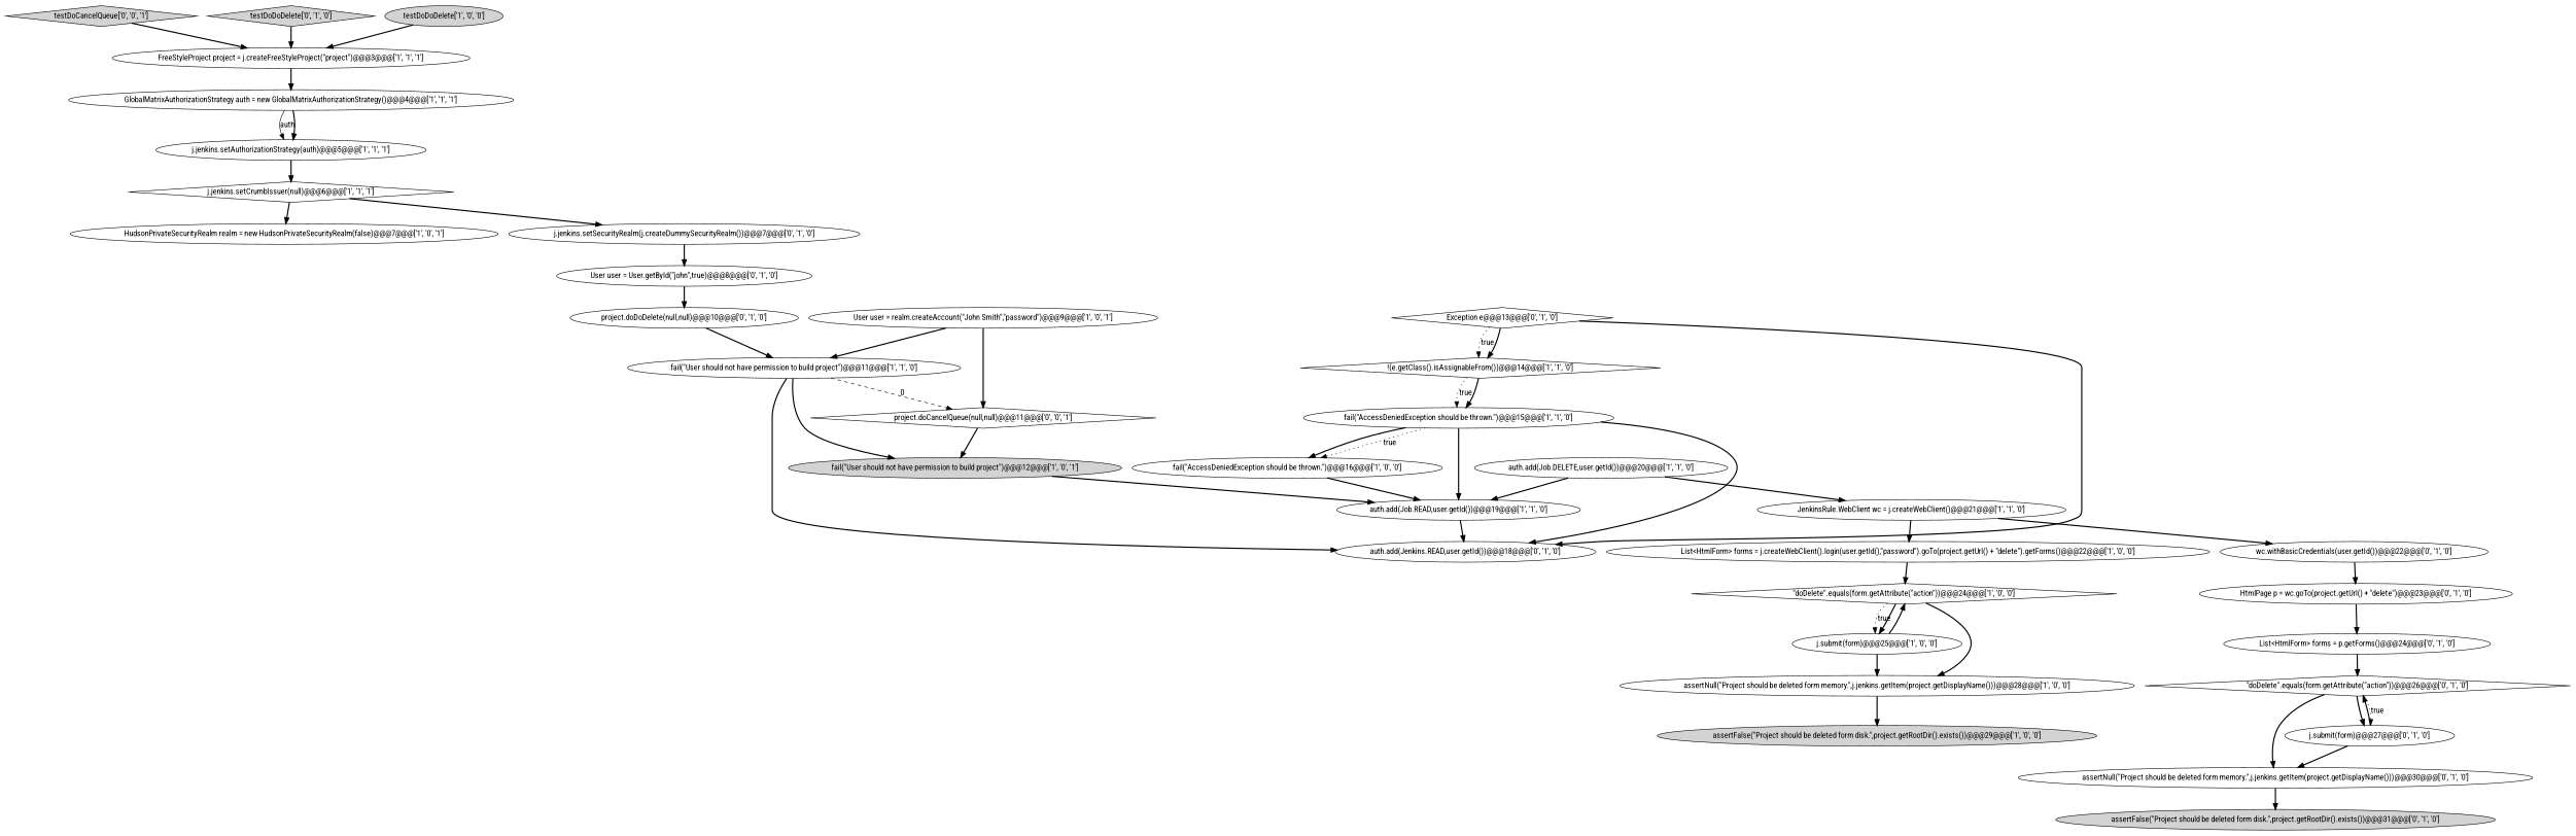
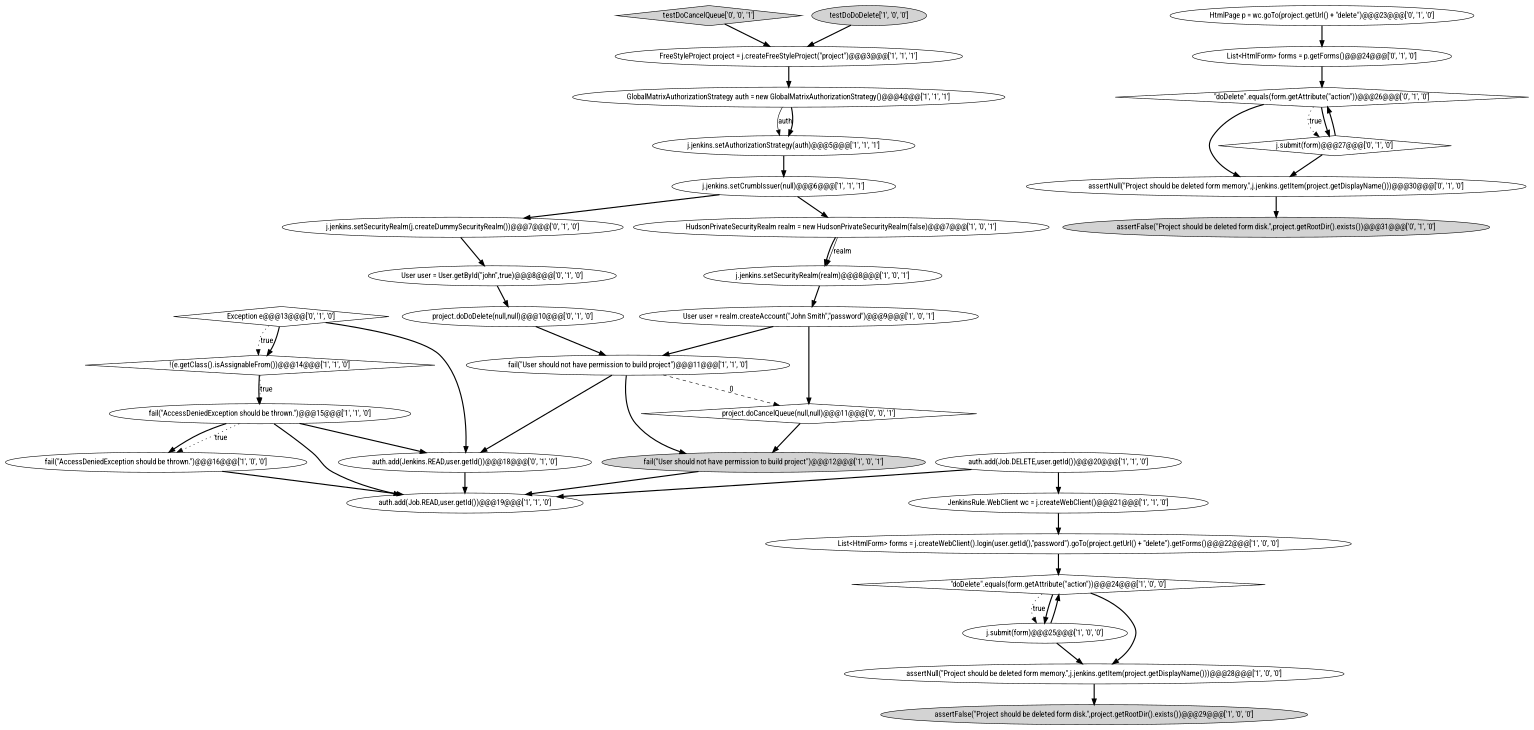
  digraph {
    fontname="Roboto Condensed"
    node [fillcolor=white fontname="Roboto Condensed" shape=ellipse style=filled]
    edge [fontname="Roboto Condensed" style=bold]
    n1 [label="auth.add(Jenkins.READ,user.getId())@@@18@@@['0', '1', '0']"]
    n2 [label="auth.add(Job.READ,user.getId())@@@19@@@['1', '1', '0']"]
    n3 [label="assertNull(\"Project should be deleted form memory.\",j.jenkins.getItem(project.getDisplayName()))@@@30@@@['0', '1', '0']"]
    n4 [fillcolor=lightgray label="assertFalse(\"Project should be deleted form disk.\",project.getRootDir().exists())@@@31@@@['0', '1', '0']"]
    n5 [label="FreeStyleProject project = j.createFreeStyleProject(\"project\")@@@3@@@['1', '1', '1']"]
    n6 [label="GlobalMatrixAuthorizationStrategy auth = new GlobalMatrixAuthorizationStrategy()@@@4@@@['1', '1', '1']"]
    n7 [label="j.jenkins.setAuthorizationStrategy(auth)@@@5@@@['1', '1', '1']"]
    n8 [label="HudsonPrivateSecurityRealm realm = new HudsonPrivateSecurityRealm(false)@@@7@@@['1', '0', '1']"]
+   n9 [label="j.jenkins.setSecurityRealm(realm)@@@8@@@['1', '0', '1']"]
    n10 [label="User user = realm.createAccount(\"John Smith\",\"password\")@@@9@@@['1', '0', '1']"]
    n11 [label="fail(\"User should not have permission to build project\")@@@11@@@['1', '1', '0']"]
    n12 [label="project.doCancelQueue(null,null)@@@11@@@['0', '0', '1']" shape=diamond]
    n13 [fillcolor=lightgray label="fail(\"User should not have permission to build project\")@@@12@@@['1', '0', '1']"]
    n14 [label="User user = User.getById(\"john\",true)@@@8@@@['0', '1', '0']"]
    n15 [label="project.doDoDelete(null,null)@@@10@@@['0', '1', '0']"]
    n16 [label="List<HtmlForm> forms = p.getForms()@@@24@@@['0', '1', '0']"]
    n17 [label="\"doDelete\".equals(form.getAttribute(\"action\"))@@@26@@@['0', '1', '0']" shape=diamond]
-   n18 [label="j.submit(form)@@@27@@@['0', '1', '0']"]
+   n18 [label="j.submit(form)@@@27@@@['0', '1', '0']" shape=diamond]
    n19 [label="fail(\"AccessDeniedException should be thrown.\")@@@16@@@['1', '0', '0']"]
    n20 [fillcolor=lightgray label="assertFalse(\"Project should be deleted form disk.\",project.getRootDir().exists())@@@29@@@['1', '0', '0']"]
    n21 [fillcolor=lightgray label="testDoCancelQueue['0', '0', '1']" shape=diamond]
    n22 [label="\"doDelete\".equals(form.getAttribute(\"action\"))@@@24@@@['1', '0', '0']" shape=diamond]
    n23 [label="j.submit(form)@@@25@@@['1', '0', '0']"]
    n24 [label="assertNull(\"Project should be deleted form memory.\",j.jenkins.getItem(project.getDisplayName()))@@@28@@@['1', '0', '0']"]
-   n25 [fillcolor=lightgray label="testDoDoDelete['0', '1', '0']" shape=diamond]
    n26 [label="List<HtmlForm> forms = j.createWebClient().login(user.getId(),\"password\").goTo(project.getUrl() + \"delete\").getForms()@@@22@@@['1', '0', '0']"]
    n27 [label="!(e.getClass().isAssignableFrom())@@@14@@@['1', '1', '0']" shape=diamond]
    n28 [label="fail(\"AccessDeniedException should be thrown.\")@@@15@@@['1', '1', '0']"]
    n29 [label="j.jenkins.setSecurityRealm(j.createDummySecurityRealm())@@@7@@@['0', '1', '0']"]
-   n30 [label="j.jenkins.setCrumbIssuer(null)@@@6@@@['1', '1', '1']" shape=diamond]
+   n30 [label="j.jenkins.setCrumbIssuer(null)@@@6@@@['1', '1', '1']"]
    n31 [fillcolor=lightgray label="testDoDoDelete['1', '0', '0']"]
    n32 [label="auth.add(Job.DELETE,user.getId())@@@20@@@['1', '1', '0']"]
    n33 [label="JenkinsRule.WebClient wc = j.createWebClient()@@@21@@@['1', '1', '0']"]
-   n34 [label="wc.withBasicCredentials(user.getId())@@@22@@@['0', '1', '0']"]
    n35 [label="HtmlPage p = wc.goTo(project.getUrl() + \"delete\")@@@23@@@['0', '1', '0']"]
    n36 [label="Exception e@@@13@@@['0', '1', '0']" shape=diamond]
-   n2 -> n1
+   n1 -> n2
    n3 -> n4
    n5 -> n6
    n6 -> n7 [label=auth style=solid]
    n6 -> n7
    n7 -> n30
+   n8 -> n9 [label=realm style=solid]
+   n8 -> n9
+   n9 -> n10
    n10 -> n11
    n10 -> n12
    n11 -> n1
    n11 -> n12 [label=0 style=dashed]
    n11 -> n13
    n12 -> n13
    n13 -> n2
    n14 -> n15
    n15 -> n11
    n16 -> n17
    n17 -> n3
    n17 -> n18 [label=true style=dotted]
    n17 -> n18
    n18 -> n3
    n18 -> n17
    n19 -> n2
    n21 -> n5
    n22 -> n23 [label=true style=dotted]
    n22 -> n23
    n22 -> n24
    n23 -> n22
    n23 -> n24
    n24 -> n20
-   n25 -> n5
    n26 -> n22
    n27 -> n28 [label=true style=dotted]
    n27 -> n28
    n28 -> n1
    n28 -> n2
    n28 -> n19 [label=true style=dotted]
    n28 -> n19
    n29 -> n14
    n30 -> n8
    n30 -> n29
    n31 -> n5
    n32 -> n2
    n32 -> n33
    n33 -> n26
-   n33 -> n34
-   n34 -> n35
    n35 -> n16
    n36 -> n1
    n36 -> n27 [label=true style=dotted]
    n36 -> n27
  }
